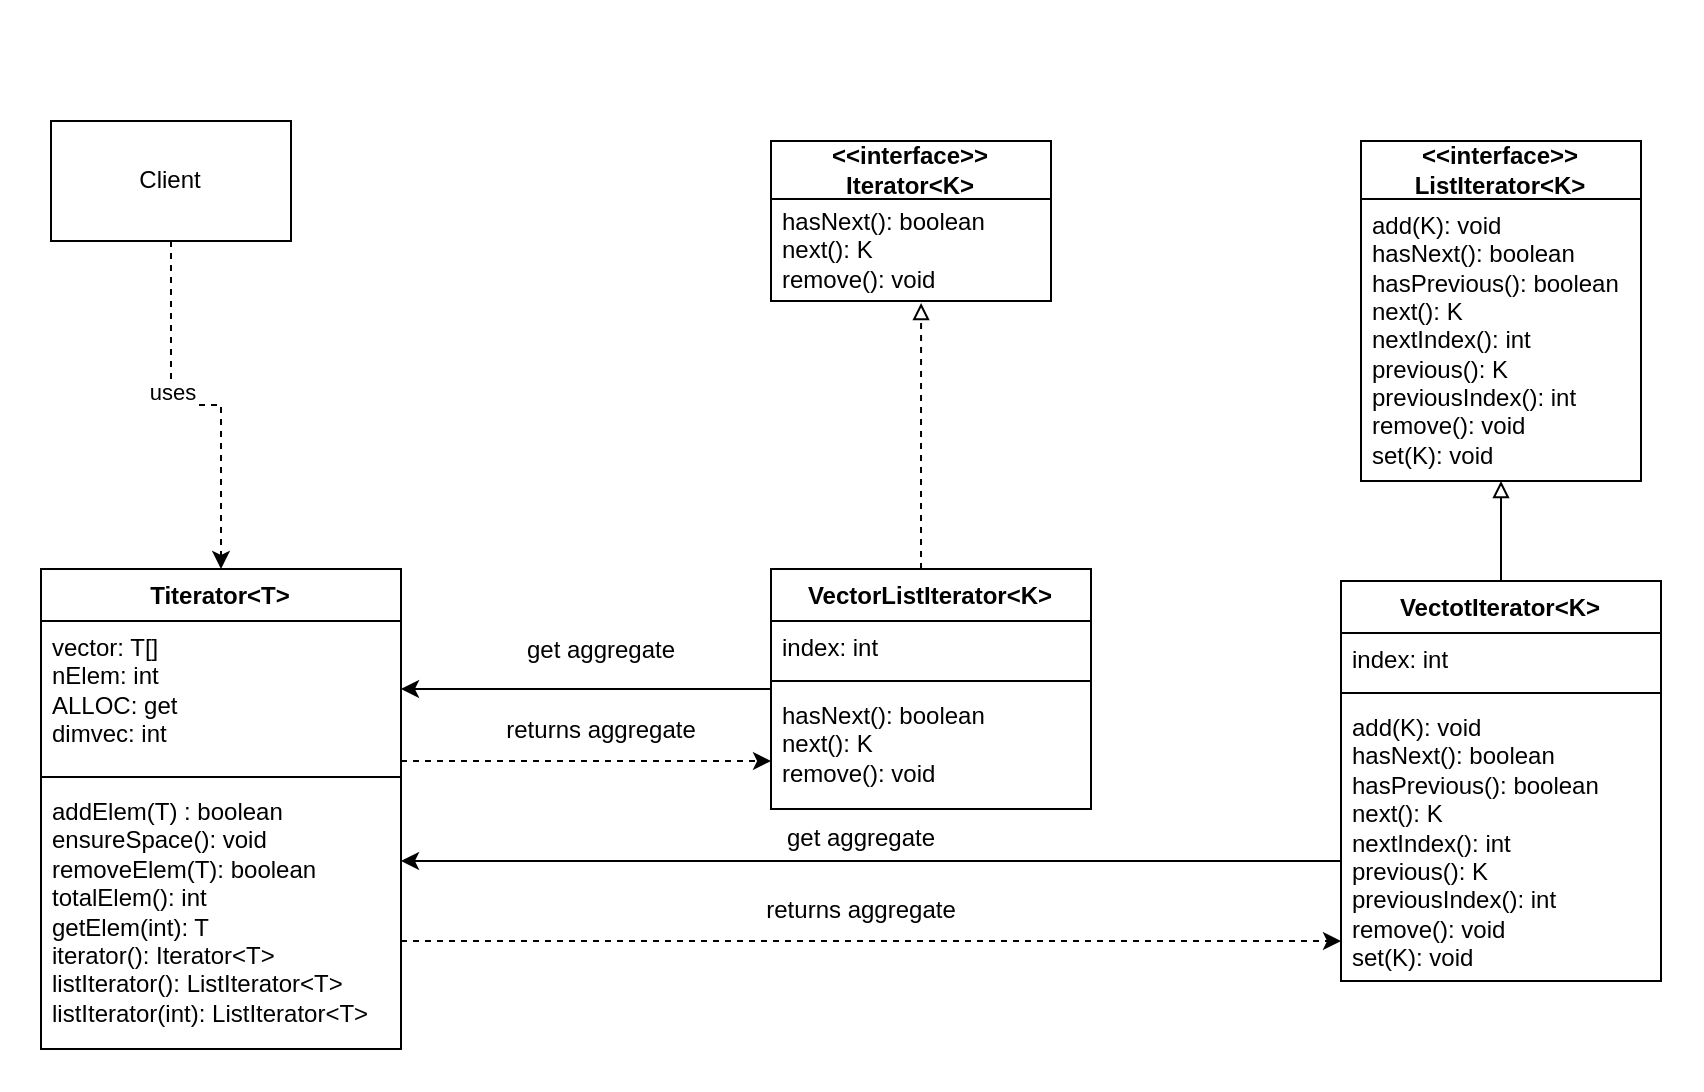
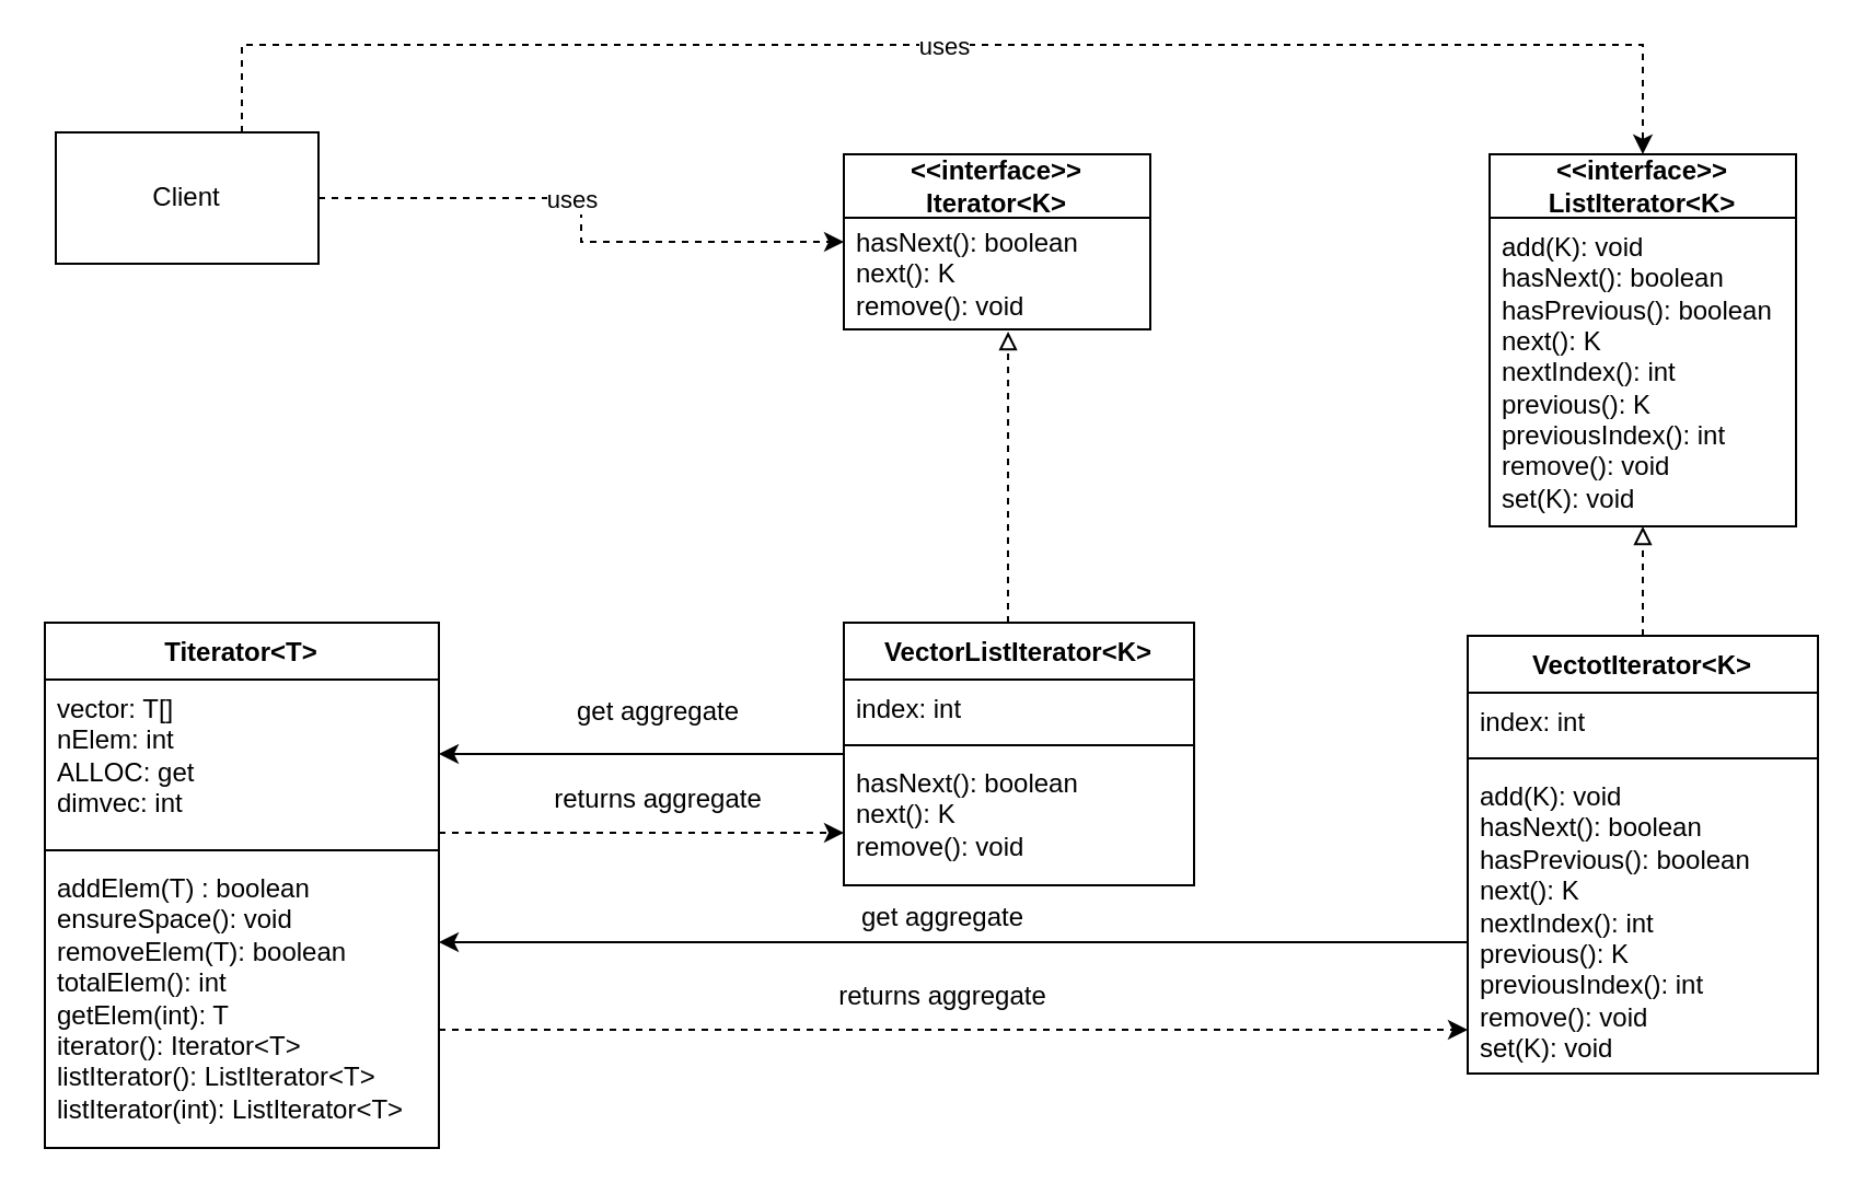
  <mxCell id="0" />
  <mxCell id="1" parent="0" />
  <mxCell id="2" value="&amp;lt;&amp;lt;interface&amp;gt;&amp;gt;&lt;br&gt;ListIterator&amp;lt;K&amp;gt;" style="swimlane;fontStyle=1;align=center;verticalAlign=middle;childLayout=stackLayout;horizontal=1;startSize=29;horizontalStack=0;resizeParent=1;resizeParentMax=0;resizeLast=0;collapsible=0;marginBottom=0;html=1;whiteSpace=wrap;" vertex="1" parent="1"><mxGeometry x="680" y="70" width="140" height="170" as="geometry" /></mxCell>
  <mxCell id="3" value="add(K): void&lt;br style=&quot;border-color: var(--border-color);&quot;&gt;hasNext(): boolean&lt;br style=&quot;border-color: var(--border-color);&quot;&gt;hasPrevious(): boolean&lt;br style=&quot;border-color: var(--border-color);&quot;&gt;next(): K&lt;br style=&quot;border-color: var(--border-color);&quot;&gt;nextIndex(): int&lt;br style=&quot;border-color: var(--border-color);&quot;&gt;previous(): K&lt;br style=&quot;border-color: var(--border-color);&quot;&gt;previousIndex(): int&lt;br style=&quot;border-color: var(--border-color);&quot;&gt;remove(): void&lt;br style=&quot;border-color: var(--border-color);&quot;&gt;set(K): void" style="text;html=1;strokeColor=none;fillColor=none;align=left;verticalAlign=middle;spacingLeft=4;spacingRight=4;overflow=hidden;rotatable=0;points=[[0,0.5],[1,0.5]];portConstraint=eastwest;whiteSpace=wrap;" vertex="1" parent="2"><mxGeometry y="29" width="140" height="141" as="geometry" /></mxCell>
  <mxCell id="4" style="edgeStyle=orthogonalEdgeStyle;rounded=0;orthogonalLoop=1;jettySize=auto;html=1;dashed=1;" edge="1" parent="1" source="6" target="12"><mxGeometry relative="1" as="geometry"><Array as="points"><mxPoint x="290" y="380" /><mxPoint x="290" y="380" /></Array></mxGeometry></mxCell>
  <mxCell id="5" style="edgeStyle=orthogonalEdgeStyle;rounded=0;orthogonalLoop=1;jettySize=auto;html=1;dashed=1;" edge="1" parent="1" source="6" target="18"><mxGeometry relative="1" as="geometry"><Array as="points"><mxPoint x="430" y="470" /><mxPoint x="430" y="470" /></Array></mxGeometry></mxCell>
  <mxCell id="6" value="Titerator&amp;lt;T&amp;gt;" style="swimlane;fontStyle=1;align=center;verticalAlign=top;childLayout=stackLayout;horizontal=1;startSize=26;horizontalStack=0;resizeParent=1;resizeParentMax=0;resizeLast=0;collapsible=1;marginBottom=0;whiteSpace=wrap;html=1;" vertex="1" parent="1"><mxGeometry x="20" y="284" width="180" height="240" as="geometry" /></mxCell>
  <mxCell id="7" value="vector: T[]&lt;br style=&quot;border-color: var(--border-color);&quot;&gt;nElem: int&lt;br style=&quot;border-color: var(--border-color);&quot;&gt;ALLOC: get&lt;br style=&quot;border-color: var(--border-color);&quot;&gt;dimvec: int" style="text;strokeColor=none;fillColor=none;align=left;verticalAlign=top;spacingLeft=4;spacingRight=4;overflow=hidden;rotatable=0;points=[[0,0.5],[1,0.5]];portConstraint=eastwest;whiteSpace=wrap;html=1;" vertex="1" parent="6"><mxGeometry y="26" width="180" height="74" as="geometry" /></mxCell>
  <mxCell id="8" value="" style="line;strokeWidth=1;fillColor=none;align=left;verticalAlign=middle;spacingTop=-1;spacingLeft=3;spacingRight=3;rotatable=0;labelPosition=right;points=[];portConstraint=eastwest;strokeColor=inherit;" vertex="1" parent="6"><mxGeometry y="100" width="180" height="8" as="geometry" /></mxCell>
  <mxCell id="9" value="addElem(T) : boolean&lt;br style=&quot;border-color: var(--border-color);&quot;&gt;ensureSpace(): void&lt;br style=&quot;border-color: var(--border-color);&quot;&gt;removeElem(T): boolean&lt;br style=&quot;border-color: var(--border-color);&quot;&gt;totalElem(): int&lt;br style=&quot;border-color: var(--border-color);&quot;&gt;getElem(int): T&lt;br style=&quot;border-color: var(--border-color);&quot;&gt;iterator(): Iterator&amp;lt;T&amp;gt;&lt;br style=&quot;border-color: var(--border-color);&quot;&gt;listIterator(): ListIterator&amp;lt;T&amp;gt;&lt;br style=&quot;border-color: var(--border-color);&quot;&gt;listIterator(int): ListIterator&amp;lt;T&amp;gt;" style="text;strokeColor=none;fillColor=none;align=left;verticalAlign=top;spacingLeft=4;spacingRight=4;overflow=hidden;rotatable=0;points=[[0,0.5],[1,0.5]];portConstraint=eastwest;whiteSpace=wrap;html=1;" vertex="1" parent="6"><mxGeometry y="108" width="180" height="132" as="geometry" /></mxCell>
  <mxCell id="10" style="edgeStyle=orthogonalEdgeStyle;rounded=0;orthogonalLoop=1;jettySize=auto;html=1;entryX=0.536;entryY=1.02;entryDx=0;entryDy=0;entryPerimeter=0;dashed=1;endArrow=block;endFill=0;" edge="1" parent="1" source="12" target="23"><mxGeometry relative="1" as="geometry"><Array as="points"><mxPoint x="460" y="250" /><mxPoint x="460" y="250" /></Array></mxGeometry></mxCell>
  <mxCell id="11" style="edgeStyle=orthogonalEdgeStyle;rounded=0;orthogonalLoop=1;jettySize=auto;html=1;" edge="1" parent="1" source="12" target="6"><mxGeometry relative="1" as="geometry"><Array as="points"><mxPoint x="220" y="344" /><mxPoint x="220" y="344" /></Array></mxGeometry></mxCell>
  <mxCell id="12" value="VectorListIterator&amp;lt;K&amp;gt;" style="swimlane;fontStyle=1;align=center;verticalAlign=top;childLayout=stackLayout;horizontal=1;startSize=26;horizontalStack=0;resizeParent=1;resizeParentMax=0;resizeLast=0;collapsible=1;marginBottom=0;whiteSpace=wrap;html=1;" vertex="1" parent="1"><mxGeometry x="385" y="284" width="160" height="120" as="geometry" /></mxCell>
  <mxCell id="13" value="index: int" style="text;strokeColor=none;fillColor=none;align=left;verticalAlign=top;spacingLeft=4;spacingRight=4;overflow=hidden;rotatable=0;points=[[0,0.5],[1,0.5]];portConstraint=eastwest;whiteSpace=wrap;html=1;" vertex="1" parent="12"><mxGeometry y="26" width="160" height="26" as="geometry" /></mxCell>
  <mxCell id="14" value="" style="line;strokeWidth=1;fillColor=none;align=left;verticalAlign=middle;spacingTop=-1;spacingLeft=3;spacingRight=3;rotatable=0;labelPosition=right;points=[];portConstraint=eastwest;strokeColor=inherit;" vertex="1" parent="12"><mxGeometry y="52" width="160" height="8" as="geometry" /></mxCell>
  <mxCell id="15" value="hasNext(): boolean&lt;br style=&quot;border-color: var(--border-color);&quot;&gt;next(): K&lt;br style=&quot;border-color: var(--border-color);&quot;&gt;remove(): void" style="text;strokeColor=none;fillColor=none;align=left;verticalAlign=top;spacingLeft=4;spacingRight=4;overflow=hidden;rotatable=0;points=[[0,0.5],[1,0.5]];portConstraint=eastwest;whiteSpace=wrap;html=1;" vertex="1" parent="12"><mxGeometry y="60" width="160" height="60" as="geometry" /></mxCell>
- <mxCell id="16" style="edgeStyle=orthogonalEdgeStyle;rounded=0;orthogonalLoop=1;jettySize=auto;html=1;dashed=0;endArrow=block;endFill=0;" edge="1" parent="1" source="18" target="2"><mxGeometry relative="1" as="geometry" /></mxCell>
+ <mxCell id="16" style="edgeStyle=orthogonalEdgeStyle;rounded=0;orthogonalLoop=1;jettySize=auto;html=1;dashed=1;endArrow=block;endFill=0;" edge="1" parent="1" source="18" target="2"><mxGeometry relative="1" as="geometry" /></mxCell>
  <mxCell id="17" style="edgeStyle=orthogonalEdgeStyle;rounded=0;orthogonalLoop=1;jettySize=auto;html=1;" edge="1" parent="1" source="18" target="6"><mxGeometry relative="1" as="geometry"><Array as="points"><mxPoint x="330" y="430" /><mxPoint x="330" y="430" /></Array></mxGeometry></mxCell>
  <mxCell id="18" value="VectotIterator&amp;lt;K&amp;gt;" style="swimlane;fontStyle=1;align=center;verticalAlign=top;childLayout=stackLayout;horizontal=1;startSize=26;horizontalStack=0;resizeParent=1;resizeParentMax=0;resizeLast=0;collapsible=1;marginBottom=0;whiteSpace=wrap;html=1;" vertex="1" parent="1"><mxGeometry x="670" y="290" width="160" height="200" as="geometry" /></mxCell>
  <mxCell id="19" value="index: int" style="text;strokeColor=none;fillColor=none;align=left;verticalAlign=top;spacingLeft=4;spacingRight=4;overflow=hidden;rotatable=0;points=[[0,0.5],[1,0.5]];portConstraint=eastwest;whiteSpace=wrap;html=1;" vertex="1" parent="18"><mxGeometry y="26" width="160" height="26" as="geometry" /></mxCell>
  <mxCell id="20" value="" style="line;strokeWidth=1;fillColor=none;align=left;verticalAlign=middle;spacingTop=-1;spacingLeft=3;spacingRight=3;rotatable=0;labelPosition=right;points=[];portConstraint=eastwest;strokeColor=inherit;" vertex="1" parent="18"><mxGeometry y="52" width="160" height="8" as="geometry" /></mxCell>
  <mxCell id="21" value="add(K): void&lt;br&gt;hasNext(): boolean&lt;br&gt;hasPrevious(): boolean&lt;br&gt;next(): K&lt;br&gt;nextIndex(): int&lt;br&gt;previous(): K&lt;br&gt;previousIndex(): int&lt;br&gt;remove(): void&lt;br&gt;set(K): void" style="text;strokeColor=none;fillColor=none;align=left;verticalAlign=top;spacingLeft=4;spacingRight=4;overflow=hidden;rotatable=0;points=[[0,0.5],[1,0.5]];portConstraint=eastwest;whiteSpace=wrap;html=1;" vertex="1" parent="18"><mxGeometry y="60" width="160" height="140" as="geometry" /></mxCell>
  <mxCell id="22" value="&amp;lt;&amp;lt;interface&amp;gt;&amp;gt;&lt;br&gt;Iterator&amp;lt;K&amp;gt;" style="swimlane;fontStyle=1;align=center;verticalAlign=middle;childLayout=stackLayout;horizontal=1;startSize=29;horizontalStack=0;resizeParent=1;resizeParentMax=0;resizeLast=0;collapsible=0;marginBottom=0;html=1;whiteSpace=wrap;" vertex="1" parent="1"><mxGeometry x="385" y="70" width="140" height="80" as="geometry" /></mxCell>
  <mxCell id="23" value="hasNext(): boolean&lt;br style=&quot;border-color: var(--border-color);&quot;&gt;next(): K&lt;br style=&quot;border-color: var(--border-color);&quot;&gt;remove(): void" style="text;html=1;strokeColor=none;fillColor=none;align=left;verticalAlign=middle;spacingLeft=4;spacingRight=4;overflow=hidden;rotatable=0;points=[[0,0.5],[1,0.5]];portConstraint=eastwest;whiteSpace=wrap;" vertex="1" parent="22"><mxGeometry y="29" width="140" height="51" as="geometry" /></mxCell>
  <mxCell id="24" value="returns aggregate" style="text;html=1;align=center;verticalAlign=middle;resizable=0;points=[];autosize=1;strokeColor=none;fillColor=none;" vertex="1" parent="1"><mxGeometry x="370" y="440" width="120" height="30" as="geometry" /></mxCell>
  <mxCell id="25" value="get aggregate" style="text;html=1;align=center;verticalAlign=middle;resizable=0;points=[];autosize=1;strokeColor=none;fillColor=none;" vertex="1" parent="1"><mxGeometry x="380" y="404" width="100" height="30" as="geometry" /></mxCell>
  <mxCell id="26" value="get aggregate" style="text;html=1;align=center;verticalAlign=middle;resizable=0;points=[];autosize=1;strokeColor=none;fillColor=none;" vertex="1" parent="1"><mxGeometry x="250" y="310" width="100" height="30" as="geometry" /></mxCell>
  <mxCell id="27" value="returns aggregate" style="text;html=1;align=center;verticalAlign=middle;resizable=0;points=[];autosize=1;strokeColor=none;fillColor=none;" vertex="1" parent="1"><mxGeometry x="240" y="350" width="120" height="30" as="geometry" /></mxCell>
- <mxCell id="28" style="edgeStyle=orthogonalEdgeStyle;rounded=0;orthogonalLoop=1;jettySize=auto;html=1;dashed=1;" edge="1" parent="1" source="34" target="6"><mxGeometry relative="1" as="geometry" /></mxCell>
- <mxCell id="29" value="uses" style="edgeLabel;html=1;align=center;verticalAlign=middle;resizable=0;points=[];" vertex="1" connectable="0" parent="28"><mxGeometry x="-0.325" y="1" relative="1" as="geometry"><mxPoint x="-1" y="11" as="offset" /></mxGeometry></mxCell>
+ <mxCell id="30" style="edgeStyle=orthogonalEdgeStyle;rounded=0;orthogonalLoop=1;jettySize=auto;html=1;dashed=1;" edge="1" parent="1" source="34" target="22"><mxGeometry relative="1" as="geometry" /></mxCell>
+ <mxCell id="31" value="uses" style="edgeLabel;html=1;align=center;verticalAlign=middle;resizable=0;points=[];" vertex="1" connectable="0" parent="30"><mxGeometry x="-0.118" relative="1" as="geometry"><mxPoint as="offset" /></mxGeometry></mxCell>
+ <mxCell id="32" style="edgeStyle=orthogonalEdgeStyle;rounded=0;orthogonalLoop=1;jettySize=auto;html=1;dashed=1;" edge="1" parent="1" source="34" target="2"><mxGeometry relative="1" as="geometry"><Array as="points"><mxPoint x="110" y="20" /><mxPoint x="750" y="20" /></Array></mxGeometry></mxCell>
+ <mxCell id="33" value="uses" style="edgeLabel;html=1;align=center;verticalAlign=middle;resizable=0;points=[];" vertex="1" connectable="0" parent="32"><mxGeometry x="-0.014" y="-3" relative="1" as="geometry"><mxPoint y="-3" as="offset" /></mxGeometry></mxCell>
  <mxCell id="34" value="Client" style="rounded=0;whiteSpace=wrap;html=1;" vertex="1" parent="1"><mxGeometry x="25" y="60" width="120" height="60" as="geometry" /></mxCell>
